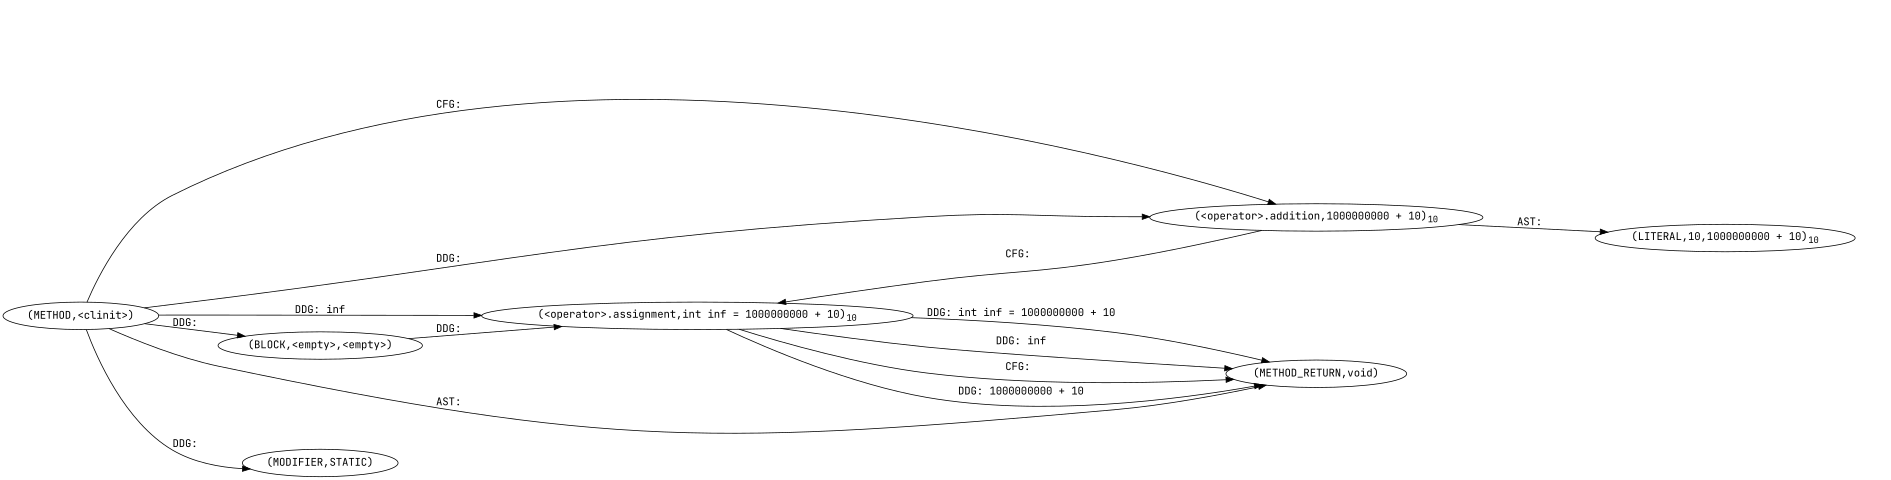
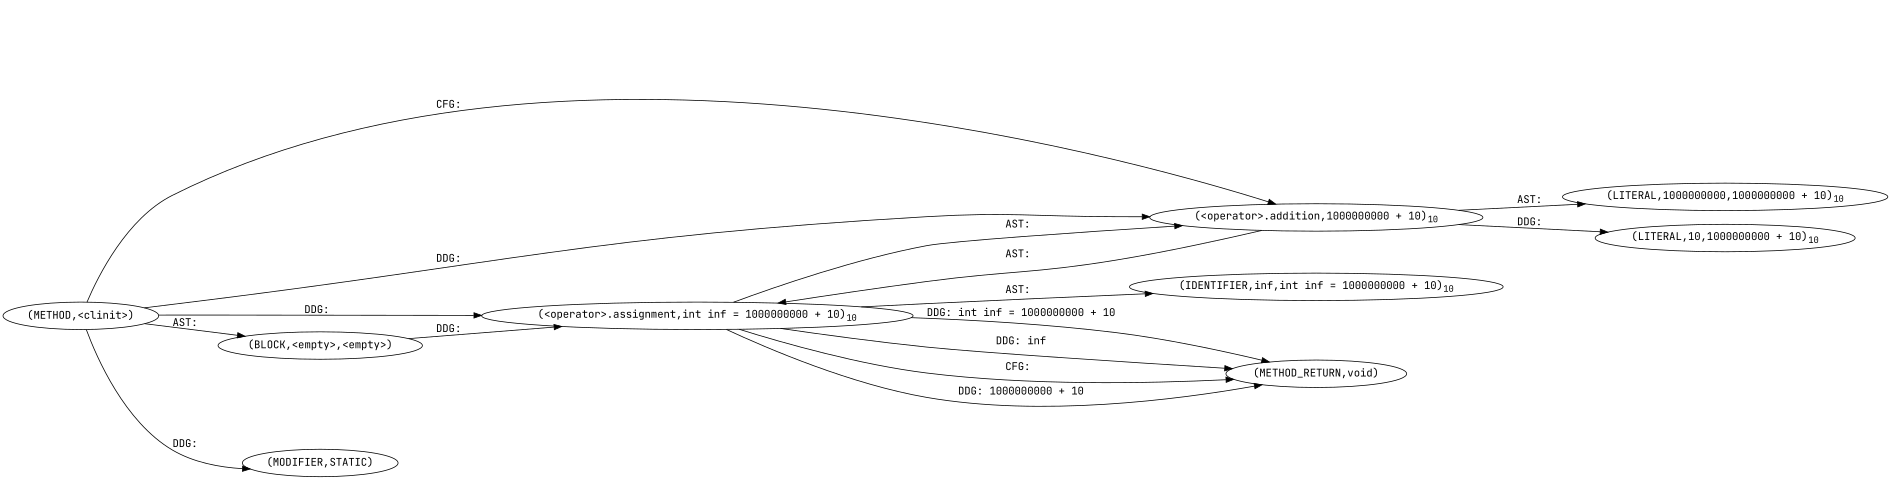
  digraph {
    fontname="JetBrains Mono"
    rankdir=LR
    node [fontname="JetBrains Mono"]
    edge [fontname="JetBrains Mono"]
    n1 [label=<(METHOD,&lt;clinit&gt;)>]
    n2 [label=<(BLOCK,&lt;empty&gt;,&lt;empty&gt;)>]
    n3 [label=<(&lt;operator&gt;.assignment,int inf = 1000000000 + 10)<SUB>10</SUB>>]
    n4 [label=<(&lt;operator&gt;.addition,1000000000 + 10)<SUB>10</SUB>>]
    n5 [label=<(MODIFIER,STATIC)>]
    n6 [label=<(METHOD_RETURN,void)>]
+   n7 [label=<(IDENTIFIER,inf,int inf = 1000000000 + 10)<SUB>10</SUB>>]
+   n8 [label=<(LITERAL,1000000000,1000000000 + 10)<SUB>10</SUB>>]
    n9 [label=<(LITERAL,10,1000000000 + 10)<SUB>10</SUB>>]
-   n1 -> n2 [label="DDG: "]
-   n1 -> n3 [label="DDG: inf"]
+   n1 -> n2 [label="AST: "]
+   n1 -> n3 [label="DDG: "]
    n1 -> n4 [label="CFG: "]
    n1 -> n4 [label="DDG: "]
    n1 -> n5 [label="DDG: "]
-   n1 -> n6 [label="AST: "]
    n2 -> n3 [label="DDG: "]
+   n3 -> n4 [label="AST: "]
    n3 -> n6 [label="CFG: "]
    n3 -> n6 [label="DDG: 1000000000 + 10"]
    n3 -> n6 [label="DDG: int inf = 1000000000 + 10"]
    n3 -> n6 [label="DDG: inf"]
-   n4 -> n3 [label="CFG: "]
-   n4 -> n9 [label="AST: "]
+   n3 -> n7 [label="AST: "]
+   n4 -> n3 [label="AST: "]
+   n4 -> n8 [label="AST: "]
+   n4 -> n9 [label="DDG: "]
  }
